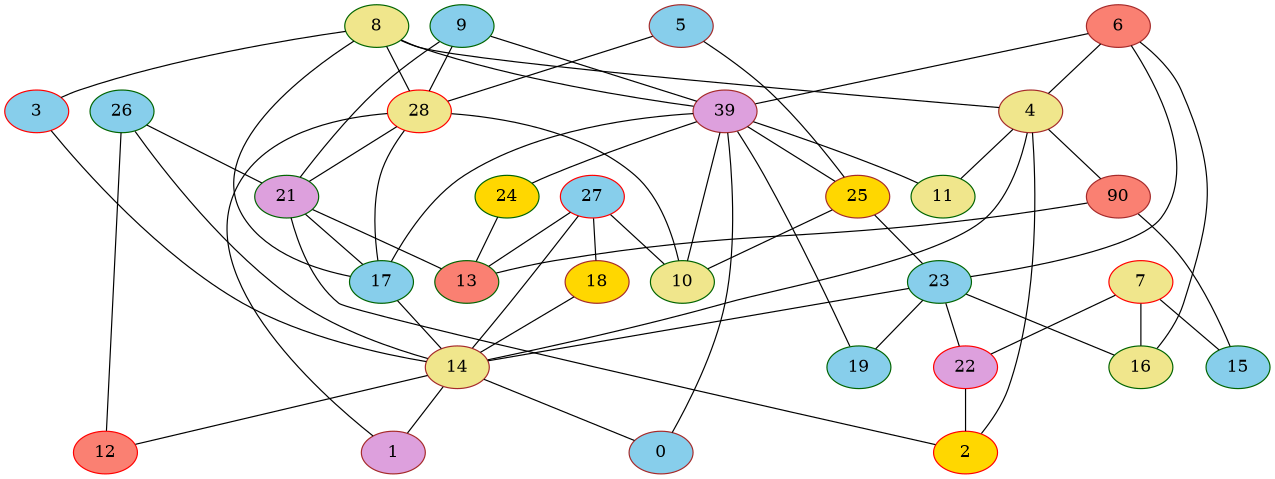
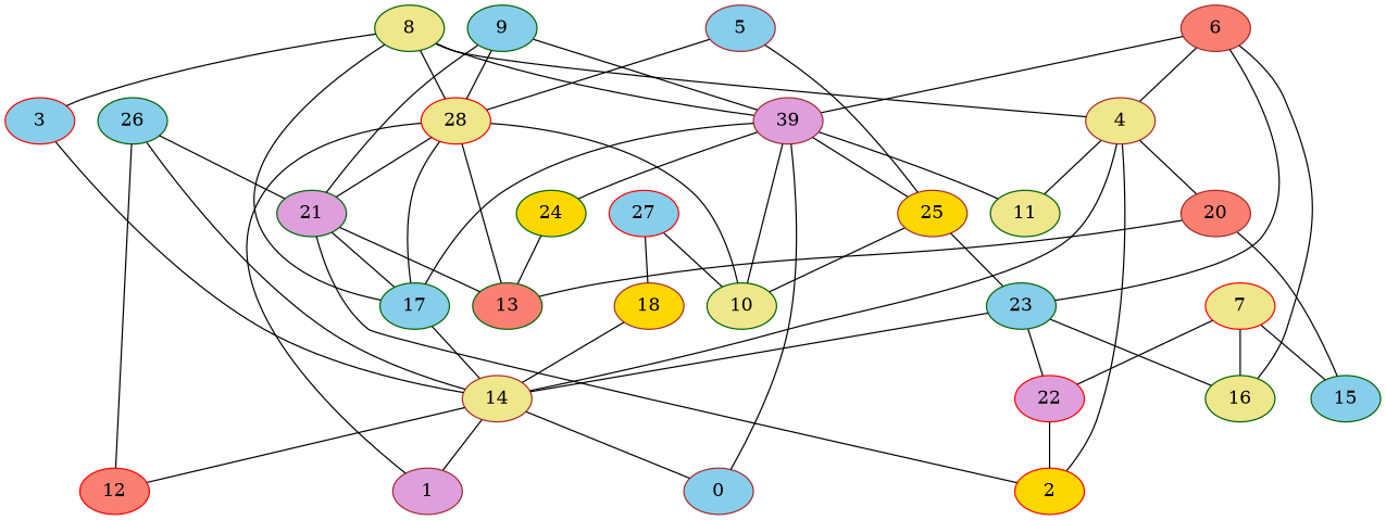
  digraph {
    node [color=darkgreen fillcolor=skyblue style=filled]
    edge [color=black dir=none]
    5 [color=brown]
    25 [color=brown fillcolor=gold]
    28 [color=red fillcolor=khaki]
    10 [fillcolor=khaki]
    23
    21 [fillcolor=plum]
    1 [color=brown fillcolor=plum]
    n8 [color=brown fillcolor=plum label=39]
    17
    0 [color=brown]
-   19
    11 [fillcolor=khaki]
    24 [fillcolor=gold]
    14 [color=brown fillcolor=khaki]
    13 [fillcolor=salmon]
    22 [color=red fillcolor=plum]
    2 [color=red fillcolor=gold]
    9
    4 [color=brown fillcolor=khaki]
-   20 [color=brown fillcolor=salmon label=90]
+   20 [color=brown fillcolor=salmon]
    15
    12 [color=red fillcolor=salmon]
    18 [color=brown fillcolor=gold]
    26
    16 [fillcolor=khaki]
    6 [color=brown fillcolor=salmon]
    3 [color=red]
    8 [fillcolor=khaki]
    27 [color=red]
    7 [color=red fillcolor=khaki]
    subgraph sub_1 {
      5
      25
      28
      10
      23
      21
      1
      n8
      17
      0
-     19
      11
      24
      14
      13
      22
      2
      9
      4
      20
      15
      12
      18
      26
      16
      6
      3
      8
      27
      7
    }
    5 -> 25
    5 -> 28
    25 -> 10
    25 -> 23
    28 -> 10
    28 -> 21
    28 -> 1
    28 -> 17
-   23 -> 19
    23 -> 14
    23 -> 22
    23 -> 16
    21 -> 17
    21 -> 13
    21 -> 2
    n8 -> 25
    n8 -> 10
    n8 -> 17
    n8 -> 0
-   n8 -> 19
    n8 -> 11
    n8 -> 24
    17 -> 14
    24 -> 13
    14 -> 1
    14 -> 0
    14 -> 12
    22 -> 2
    9 -> 28
    9 -> 21
    9 -> n8
    4 -> 11
    4 -> 14
    4 -> 2
    4 -> 20
    20 -> 13
    20 -> 15
    18 -> 14
    26 -> 21
    26 -> 14
    26 -> 12
    6 -> 23
    6 -> n8
    6 -> 4
    6 -> 16
    3 -> 14
    8 -> 28
    8 -> n8
    8 -> 17
    8 -> 4
    8 -> 3
    27 -> 10
-   27 -> 14
-   27 -> 13
+   28 -> 13
    27 -> 18
    7 -> 22
    7 -> 15
    7 -> 16
  }
